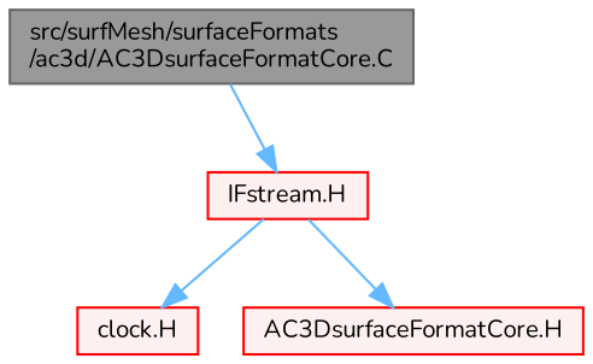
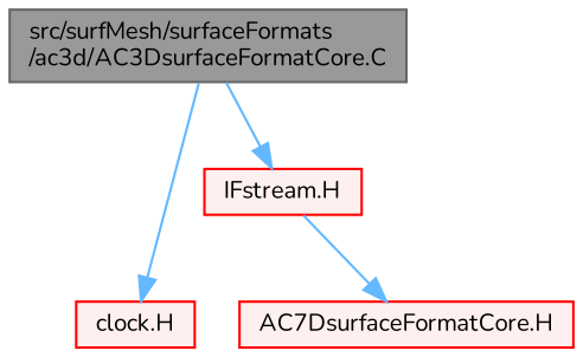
  digraph {
    fontname=Nunito
    node [color=red fillcolor="#FFF0F0" fontname=Nunito fontsize=10 shape=box style=filled]
    edge [color=steelblue1 fontname=Nunito fontsize=10 labelfontname=Helvetica labelfontsize=10 style=solid]
    n1 [color=gray40 fillcolor=grey60 fontcolor=black height=0.2 label="src/surfMesh/surfaceFormats\l/ac3d/AC3DsurfaceFormatCore.C" width=0.4]
    n2 [height=0.2 label="clock.H" width=0.4]
    n3 [height=0.2 label="IFstream.H" width=0.4]
-   n4 [height=0.2 label="AC3DsurfaceFormatCore.H" width=0.4]
-   n3 -> n2
+   n4 [height=0.2 label="AC7DsurfaceFormatCore.H" width=0.4]
+   n1 -> n2
    n1 -> n3
    n3 -> n4
  }
